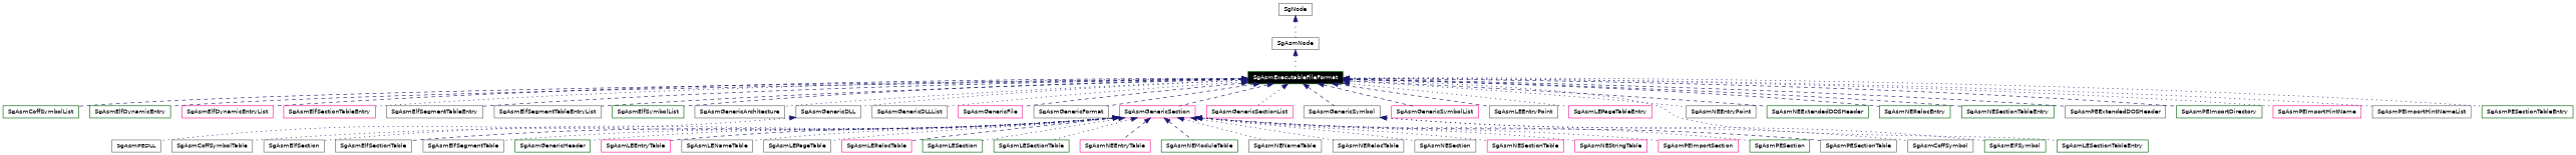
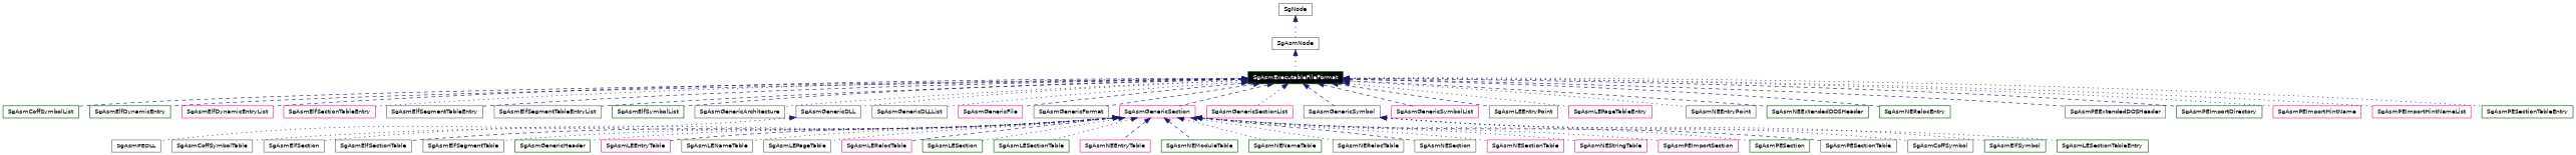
  digraph {
    node [color=gray40 fontname=Helvetica fontsize=10 shape=record]
    edge [color=midnightblue dir=back fontname=Helvetica fontsize=10 labelfontname=Helvetica labelfontsize=10 style=dotted]
    n1 [color=darkgreen fillcolor=black fontcolor=white height=0.2 label=SgAsmExecutableFileFormat style=filled width=0.4]
    n2 [color=darkgreen height=0.2 label=SgAsmCoffSymbolList width=0.4]
    n3 [color=darkgreen height=0.2 label=SgAsmElfDynamicEntry width=0.4]
    n4 [color=deeppink height=0.2 label=SgAsmElfDynamicEntryList width=0.4]
    n5 [color=deeppink height=0.2 label=SgAsmElfSectionTableEntry width=0.4]
    n6 [height=0.2 label=SgAsmElfSegmentTableEntry width=0.4]
    n7 [height=0.2 label=SgAsmElfSegmentTableEntryList width=0.4]
    n8 [color=darkgreen height=0.2 label=SgAsmElfSymbolList width=0.4]
    n9 [height=0.2 label=SgAsmGenericArchitecture width=0.4]
    n10 [height=0.2 label=SgAsmGenericDLL width=0.4]
    n11 [height=0.2 label=SgAsmGenericDLLList width=0.4]
    n12 [color=deeppink height=0.2 label=SgAsmGenericFile width=0.4]
    n13 [height=0.2 label=SgAsmGenericFormat width=0.4]
    n14 [color=deeppink height=0.2 label=SgAsmGenericSection width=0.4]
    n15 [color=deeppink height=0.2 label=SgAsmGenericSectionList width=0.4]
    n16 [height=0.2 label=SgAsmGenericSymbol width=0.4]
    n17 [color=deeppink height=0.2 label=SgAsmGenericSymbolList width=0.4]
    n18 [height=0.2 label=SgAsmLEEntryPoint width=0.4]
    n19 [color=deeppink height=0.2 label=SgAsmLEPageTableEntry width=0.4]
    n20 [color=darkgreen height=0.2 label=SgAsmLESectionTableEntry width=0.4]
    n21 [height=0.2 label=SgAsmNEEntryPoint width=0.4]
    n22 [color=darkgreen height=0.2 label=SgAsmNEExtendedDOSHeader width=0.4]
    n23 [color=darkgreen height=0.2 label=SgAsmNERelocEntry width=0.4]
-   n24 [color=darkgreen height=0.2 label=SgAsmNESectionTableEntry width=0.4]
    n25 [height=0.2 label=SgAsmPEExtendedDOSHeader width=0.4]
    n26 [color=darkgreen height=0.2 label=SgAsmPEImportDirectory width=0.4]
    n27 [color=deeppink height=0.2 label=SgAsmPEImportHintName width=0.4]
-   n28 [height=0.2 label=SgAsmPEImportHintNameList width=0.4]
+   n28 [color=deeppink height=0.2 label=SgAsmPEImportHintNameList width=0.4]
    n29 [color=darkgreen height=0.2 label=SgAsmPESectionTableEntry width=0.4]
    n30 [height=0.2 label=SgAsmPEDLL width=0.4]
    n31 [height=0.2 label=SgAsmCoffSymbolTable width=0.4]
    n32 [height=0.2 label=SgAsmElfSection width=0.4]
    n33 [height=0.2 label=SgAsmElfSectionTable width=0.4]
    n34 [height=0.2 label=SgAsmElfSegmentTable width=0.4]
    n35 [color=darkgreen height=0.2 label=SgAsmGenericHeader width=0.4]
    n36 [color=deeppink height=0.2 label=SgAsmLEEntryTable width=0.4]
    n37 [height=0.2 label=SgAsmLENameTable width=0.4]
    n38 [height=0.2 label=SgAsmLEPageTable width=0.4]
    n39 [color=deeppink height=0.2 label=SgAsmLERelocTable width=0.4]
    n40 [color=darkgreen height=0.2 label=SgAsmLESection width=0.4]
    n41 [color=darkgreen height=0.2 label=SgAsmLESectionTable width=0.4]
    n42 [color=deeppink height=0.2 label=SgAsmNEEntryTable width=0.4]
    n43 [color=darkgreen height=0.2 label=SgAsmNEModuleTable width=0.4]
-   n44 [height=0.2 label=SgAsmNENameTable width=0.4]
+   n44 [color=darkgreen height=0.2 label=SgAsmNENameTable width=0.4]
    n45 [height=0.2 label=SgAsmNERelocTable width=0.4]
    n46 [height=0.2 label=SgAsmNESection width=0.4]
    n47 [color=deeppink height=0.2 label=SgAsmNESectionTable width=0.4]
    n48 [color=deeppink height=0.2 label=SgAsmNEStringTable width=0.4]
    n49 [color=deeppink height=0.2 label=SgAsmPEImportSection width=0.4]
    n50 [color=darkgreen height=0.2 label=SgAsmPESection width=0.4]
    n51 [height=0.2 label=SgAsmPESectionTable width=0.4]
    n52 [height=0.2 label=SgAsmCoffSymbol width=0.4]
    n53 [color=darkgreen height=0.2 label=SgAsmElfSymbol width=0.4]
    n54 [height=0.2 label=SgAsmNode width=0.4]
    n55 [height=0.2 label=SgNode width=0.4]
    n1 -> n2 [style=dashed]
    n1 -> n3 [style=dashed]
    n1 -> n4 [style=dashed]
    n1 -> n5
    n1 -> n6 [style=dashed]
    n1 -> n7 [style=dashed]
    n1 -> n8 [style=dashed]
    n1 -> n9
    n1 -> n10
    n1 -> n11
    n1 -> n12 [style=dashed]
    n1 -> n13 [style=dashed]
    n1 -> n14 [style=dashed]
    n1 -> n15
    n1 -> n16 [style=dashed]
    n1 -> n17 [style=dashed]
    n1 -> n18 [style=dashed]
    n1 -> n19
-   n1 -> n20
+   n16 -> n20
    n1 -> n21
    n1 -> n22 [style=dashed]
    n1 -> n23 [style=dashed]
-   n1 -> n24 [style=dashed]
    n1 -> n25 [style=dashed]
    n1 -> n26 [style=dashed]
    n1 -> n27
    n1 -> n28
    n1 -> n29
    n10 -> n30
    n14 -> n31
    n14 -> n32
    n14 -> n33 [style=dashed]
    n14 -> n34
    n14 -> n35
    n14 -> n36 [style=dashed]
    n14 -> n37
    n14 -> n38
    n14 -> n39 [style=dashed]
    n14 -> n40
    n14 -> n41
    n14 -> n42 [style=dashed]
    n14 -> n43 [style=dashed]
    n14 -> n44
    n14 -> n45
-   n14 -> n46
+   n14 -> n46 [style=dashed]
    n14 -> n47
    n14 -> n48
    n14 -> n49
    n14 -> n50
    n14 -> n51 [style=dashed]
    n16 -> n52
    n16 -> n53
    n54 -> n1
    n55 -> n54
  }
